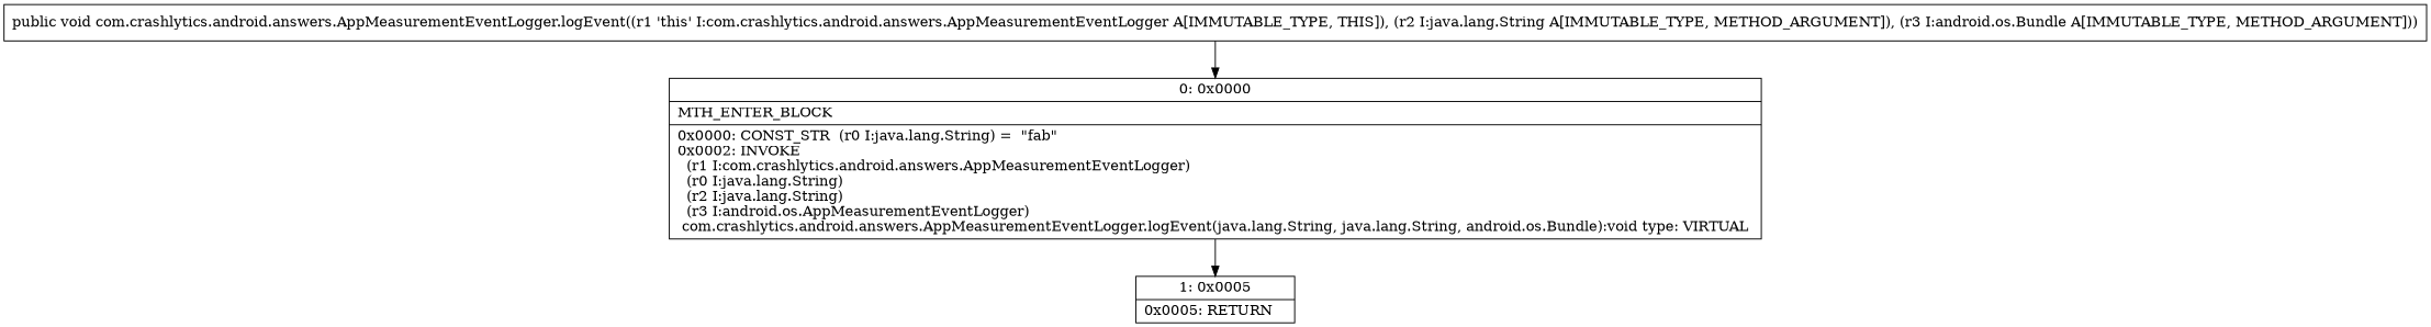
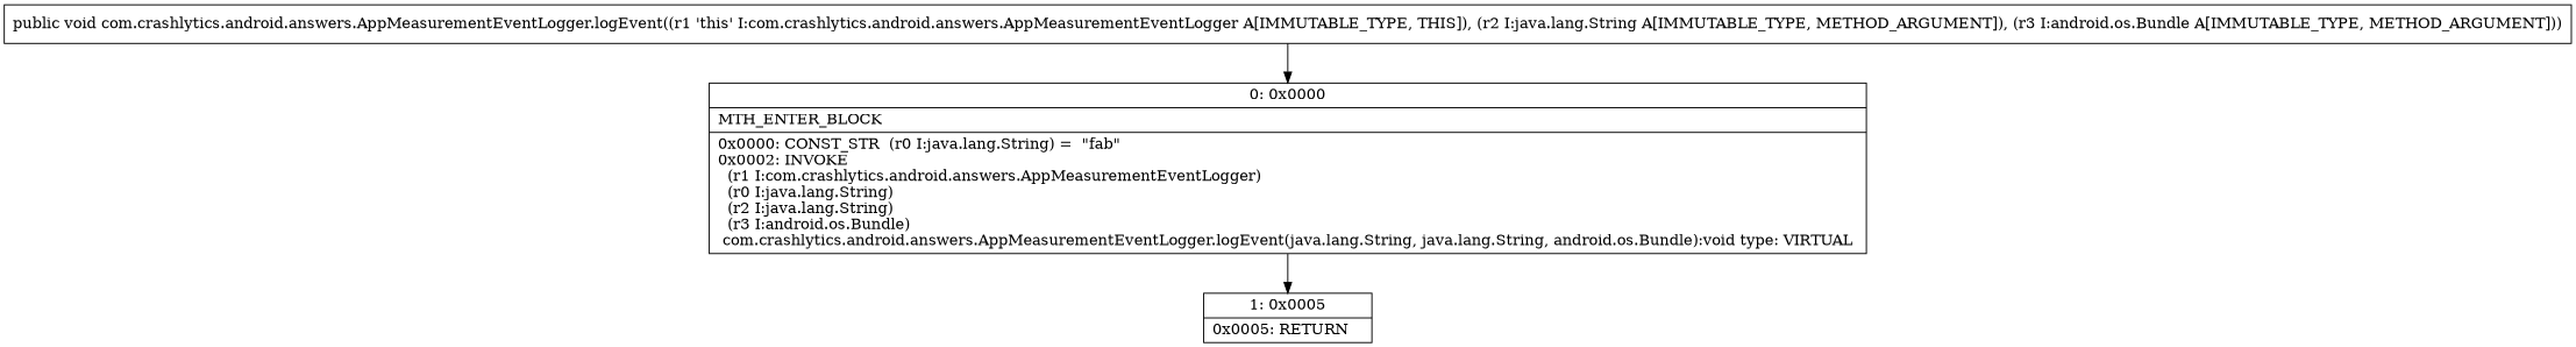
  digraph {
    node [shape=record]
    edge [style=solid]
-   n1 [label="{0\:\ 0x0000|MTH_ENTER_BLOCK\l|0x0000: CONST_STR  (r0 I:java.lang.String) =  \"fab\" \l0x0002: INVOKE  \l  (r1 I:com.crashlytics.android.answers.AppMeasurementEventLogger)\l  (r0 I:java.lang.String)\l  (r2 I:java.lang.String)\l  (r3 I:android.os.AppMeasurementEventLogger)\l com.crashlytics.android.answers.AppMeasurementEventLogger.logEvent(java.lang.String, java.lang.String, android.os.Bundle):void type: VIRTUAL \l}"]
+   n1 [label="{0\:\ 0x0000|MTH_ENTER_BLOCK\l|0x0000: CONST_STR  (r0 I:java.lang.String) =  \"fab\" \l0x0002: INVOKE  \l  (r1 I:com.crashlytics.android.answers.AppMeasurementEventLogger)\l  (r0 I:java.lang.String)\l  (r2 I:java.lang.String)\l  (r3 I:android.os.Bundle)\l com.crashlytics.android.answers.AppMeasurementEventLogger.logEvent(java.lang.String, java.lang.String, android.os.Bundle):void type: VIRTUAL \l}"]
    n2 [label="{1\:\ 0x0005|0x0005: RETURN   \l}"]
    n3 [label="{public void com.crashlytics.android.answers.AppMeasurementEventLogger.logEvent((r1 'this' I:com.crashlytics.android.answers.AppMeasurementEventLogger A[IMMUTABLE_TYPE, THIS]), (r2 I:java.lang.String A[IMMUTABLE_TYPE, METHOD_ARGUMENT]), (r3 I:android.os.Bundle A[IMMUTABLE_TYPE, METHOD_ARGUMENT])) }"]
    n1 -> n2
    n3 -> n1
  }
